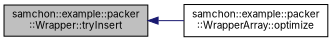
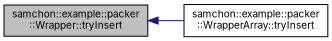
  digraph {
    rankdir=LR
    fontname=Inter
    node [color=black fontname=Inter fontsize=10 shape=record style=filled]
    n1 [fillcolor=grey75 fontcolor=black height=0.2 label="samchon::example::packer\l::Wrapper::tryInsert" width=0.4]
-   n2 [fillcolor=white height=0.2 label="samchon::example::packer\l::WrapperArray::optimize" width=0.4]
+   n2 [fillcolor=white height=0.2 label="samchon::example::packer\l::WrapperArray::tryInsert" width=0.4]
    n1 -> n2 [color=midnightblue dir=back fontname=Inter fontsize=10 labelfontname=Helvetica labelfontsize=10 style=solid]
  }
